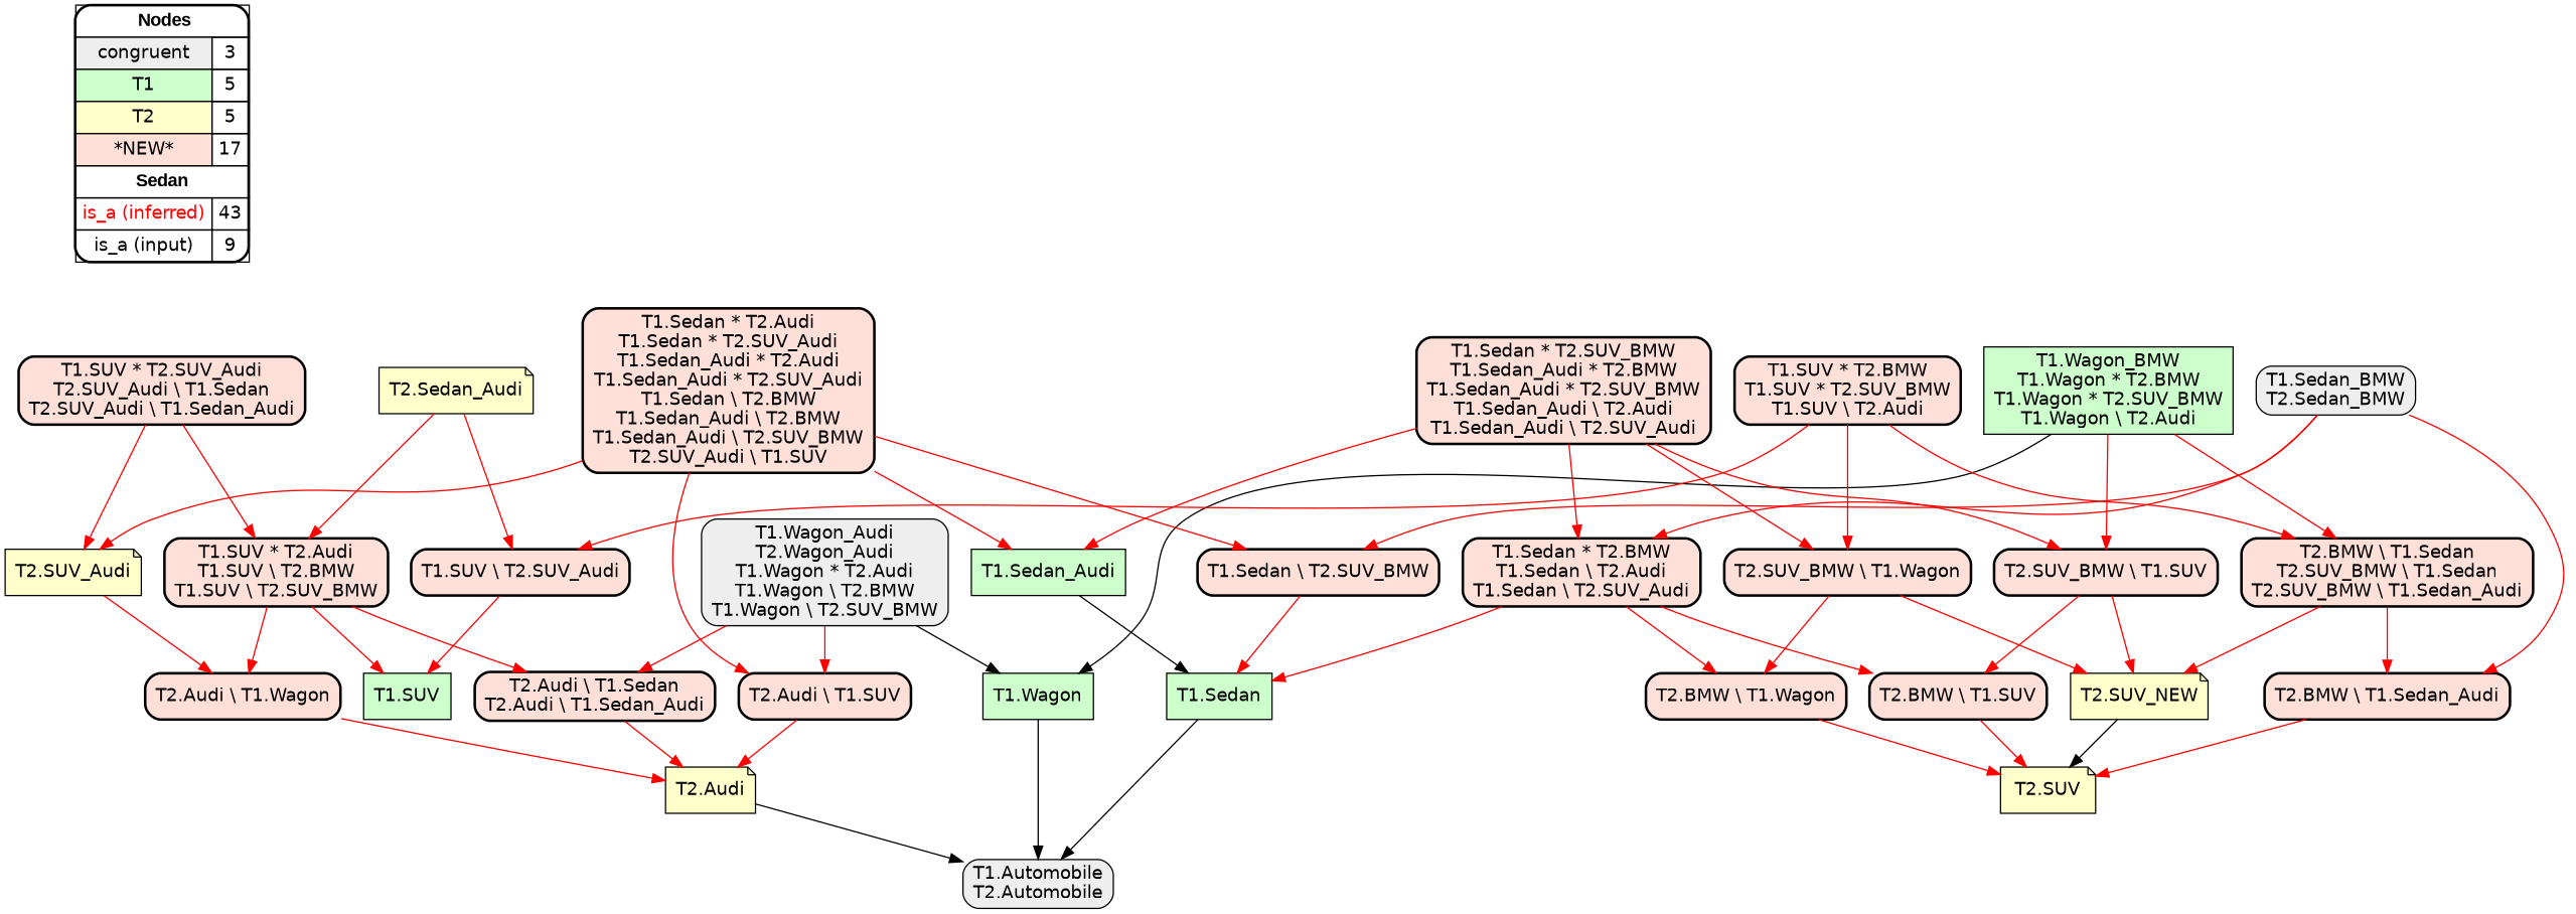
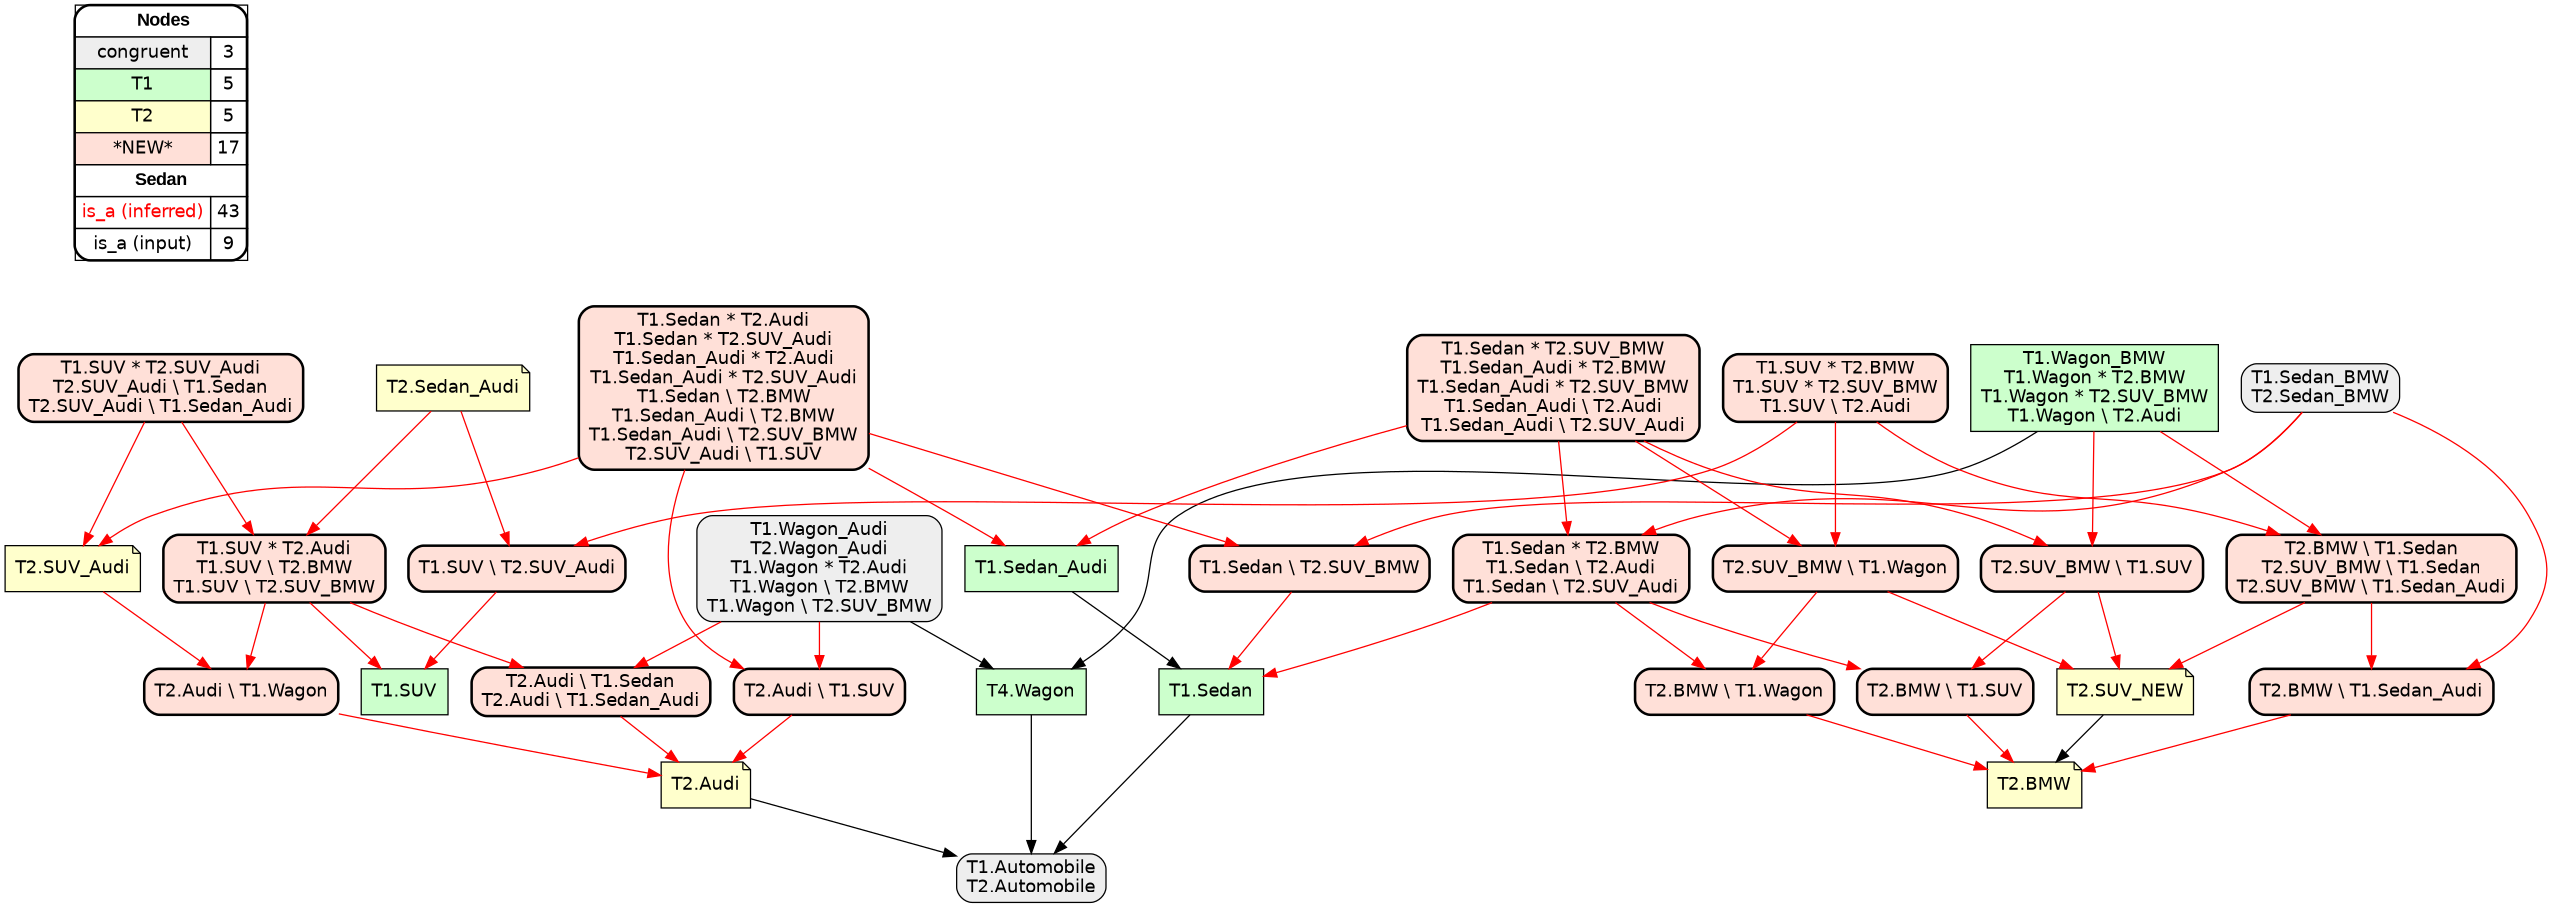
  digraph {
    rankdir=TB
    node [fillcolor="#FFE0D8" fontname=helvetica shape=box style="filled,rounded,bold"]
    edge [arrowhead=normal color="#FF0000" constraint=true penwidth=1 style=solid]
    n1 [fillcolor=white label=<   <TABLE BORDER="0" CELLBORDER="1" CELLSPACING="0" CELLPADDING="4">  <TR> <TD COLSPAN="2"><font face="Arial Black"> Nodes</font></TD> </TR>  <TR>   <TD bgcolor="#EEEEEE" fontname="helvetica">congruent</TD>   <TD>3</TD>   </TR>  <TR>   <TD bgcolor="#CCFFCC" fontname="helvetica">T1</TD>   <TD>5</TD>   </TR>  <TR>   <TD bgcolor="#FFFFCC" fontname="helvetica">T2</TD>   <TD>5</TD>   </TR>  <TR>   <TD bgcolor="#FFE0D8" fontname="helvetica">*NEW*</TD>   <TD>17</TD>   </TR>  <TR> <TD COLSPAN="2"><font face = "Arial Black"> Sedan </font></TD> </TR>  <TR>   <TD><font color ="#FF0000">is_a (inferred)</font></TD><TD>43</TD> </TR> <TR>   <TD><font color ="#000000">is_a (input)</font></TD><TD>9</TD> </TR> </TABLE>   > margin=0]
    "T1.Automobile\nT2.Automobile" [fillcolor="#EEEEEE" style="filled,rounded"]
    "T1.Sedan_BMW\nT2.Sedan_BMW" [fillcolor="#EEEEEE" style="filled,rounded"]
    "T2.BMW \\ T1.Sedan_Audi"
    "T1.Sedan * T2.BMW\nT1.Sedan \\ T2.Audi\nT1.Sedan \\ T2.SUV_Audi"
    "T1.Sedan \\ T2.SUV_BMW"
-   "T2.BMW" [fillcolor="#FFFFCC" shape=note style=filled label="T2.SUV"]
+   "T2.BMW" [fillcolor="#FFFFCC" shape=note style=filled]
    "T1.Sedan" [fillcolor="#CCFFCC" style=filled]
    "T2.BMW \\ T1.SUV"
    "T2.BMW \\ T1.Wagon"
    "T1.Wagon_Audi\nT2.Wagon_Audi\nT1.Wagon * T2.Audi\nT1.Wagon \\ T2.BMW\nT1.Wagon \\ T2.SUV_BMW" [fillcolor="#EEEEEE" style="filled,rounded"]
-   "T1.Wagon" [fillcolor="#CCFFCC" style=filled]
+   "T1.Wagon" [fillcolor="#CCFFCC" style=filled label="T4.Wagon"]
    "T2.Audi \\ T1.Sedan\nT2.Audi \\ T1.Sedan_Audi"
    "T2.Audi \\ T1.SUV"
    "T2.Audi" [fillcolor="#FFFFCC" shape=note style=filled]
    "T1.Wagon_BMW\nT1.Wagon * T2.BMW\nT1.Wagon * T2.SUV_BMW\nT1.Wagon \\ T2.Audi" [fillcolor="#CCFFCC" style=filled]
    "T2.SUV_BMW \\ T1.SUV"
    "T2.BMW \\ T1.Sedan\nT2.SUV_BMW \\ T1.Sedan\nT2.SUV_BMW \\ T1.Sedan_Audi"
    n19 [fillcolor="#FFFFCC" label="T2.SUV_NEW" shape=note style=filled]
    "T1.SUV" [fillcolor="#CCFFCC" style=filled]
    "T1.Sedan_Audi" [fillcolor="#CCFFCC" style=filled]
    "T2.SUV_Audi" [fillcolor="#FFFFCC" shape=note style=filled]
    "T2.Audi \\ T1.Wagon"
    "T2.Sedan_Audi" [fillcolor="#FFFFCC" shape=note style=filled]
    "T1.SUV * T2.Audi\nT1.SUV \\ T2.BMW\nT1.SUV \\ T2.SUV_BMW"
    "T1.SUV \\ T2.SUV_Audi"
    "T1.SUV * T2.BMW\nT1.SUV * T2.SUV_BMW\nT1.SUV \\ T2.Audi"
    "T2.SUV_BMW \\ T1.Wagon"
    "T1.SUV * T2.SUV_Audi\nT2.SUV_Audi \\ T1.Sedan\nT2.SUV_Audi \\ T1.Sedan_Audi"
    "T1.Sedan * T2.SUV_BMW\nT1.Sedan_Audi * T2.BMW\nT1.Sedan_Audi * T2.SUV_BMW\nT1.Sedan_Audi \\ T2.Audi\nT1.Sedan_Audi \\ T2.SUV_Audi"
    "T1.Sedan * T2.Audi\nT1.Sedan * T2.SUV_Audi\nT1.Sedan_Audi * T2.Audi\nT1.Sedan_Audi * T2.SUV_Audi\nT1.Sedan \\ T2.BMW\nT1.Sedan_Audi \\ T2.BMW\nT1.Sedan_Audi \\ T2.SUV_BMW\nT2.SUV_Audi \\ T1.SUV"
    subgraph sub_1 {
      rank=source
      n1
    }
    "T1.Sedan_BMW\nT2.Sedan_BMW" -> "T2.BMW \\ T1.Sedan_Audi"
    "T1.Sedan_BMW\nT2.Sedan_BMW" -> "T1.Sedan * T2.BMW\nT1.Sedan \\ T2.Audi\nT1.Sedan \\ T2.SUV_Audi"
    "T1.Sedan_BMW\nT2.Sedan_BMW" -> "T1.Sedan \\ T2.SUV_BMW"
    "T2.BMW \\ T1.Sedan_Audi" -> "T2.BMW"
    "T1.Sedan * T2.BMW\nT1.Sedan \\ T2.Audi\nT1.Sedan \\ T2.SUV_Audi" -> "T1.Sedan"
    "T1.Sedan * T2.BMW\nT1.Sedan \\ T2.Audi\nT1.Sedan \\ T2.SUV_Audi" -> "T2.BMW \\ T1.SUV"
    "T1.Sedan * T2.BMW\nT1.Sedan \\ T2.Audi\nT1.Sedan \\ T2.SUV_Audi" -> "T2.BMW \\ T1.Wagon"
    "T1.Sedan \\ T2.SUV_BMW" -> "T1.Sedan"
    "T1.Sedan" -> "T1.Automobile\nT2.Automobile" [color="#000000"]
    "T2.BMW \\ T1.SUV" -> "T2.BMW"
    "T2.BMW \\ T1.Wagon" -> "T2.BMW"
    "T1.Wagon_Audi\nT2.Wagon_Audi\nT1.Wagon * T2.Audi\nT1.Wagon \\ T2.BMW\nT1.Wagon \\ T2.SUV_BMW" -> "T1.Wagon" [color="#000000"]
    "T1.Wagon_Audi\nT2.Wagon_Audi\nT1.Wagon * T2.Audi\nT1.Wagon \\ T2.BMW\nT1.Wagon \\ T2.SUV_BMW" -> "T2.Audi \\ T1.Sedan\nT2.Audi \\ T1.Sedan_Audi"
    "T1.Wagon_Audi\nT2.Wagon_Audi\nT1.Wagon * T2.Audi\nT1.Wagon \\ T2.BMW\nT1.Wagon \\ T2.SUV_BMW" -> "T2.Audi \\ T1.SUV"
    "T1.Wagon" -> "T1.Automobile\nT2.Automobile" [color="#000000"]
    "T2.Audi \\ T1.Sedan\nT2.Audi \\ T1.Sedan_Audi" -> "T2.Audi"
    "T2.Audi \\ T1.SUV" -> "T2.Audi"
    "T2.Audi" -> "T1.Automobile\nT2.Automobile" [color="#000000"]
    "T1.Wagon_BMW\nT1.Wagon * T2.BMW\nT1.Wagon * T2.SUV_BMW\nT1.Wagon \\ T2.Audi" -> "T1.Wagon" [color="#000000"]
    "T1.Wagon_BMW\nT1.Wagon * T2.BMW\nT1.Wagon * T2.SUV_BMW\nT1.Wagon \\ T2.Audi" -> "T2.SUV_BMW \\ T1.SUV"
    "T1.Wagon_BMW\nT1.Wagon * T2.BMW\nT1.Wagon * T2.SUV_BMW\nT1.Wagon \\ T2.Audi" -> "T2.BMW \\ T1.Sedan\nT2.SUV_BMW \\ T1.Sedan\nT2.SUV_BMW \\ T1.Sedan_Audi"
    "T2.SUV_BMW \\ T1.SUV" -> "T2.BMW \\ T1.SUV"
    "T2.SUV_BMW \\ T1.SUV" -> n19
    "T2.BMW \\ T1.Sedan\nT2.SUV_BMW \\ T1.Sedan\nT2.SUV_BMW \\ T1.Sedan_Audi" -> "T2.BMW \\ T1.Sedan_Audi"
    "T2.BMW \\ T1.Sedan\nT2.SUV_BMW \\ T1.Sedan\nT2.SUV_BMW \\ T1.Sedan_Audi" -> n19
    n19 -> "T2.BMW" [color="#000000"]
    "T1.Sedan_Audi" -> "T1.Sedan" [color="#000000"]
    "T2.SUV_Audi" -> "T2.Audi \\ T1.Wagon"
    "T2.Audi \\ T1.Wagon" -> "T2.Audi"
    "T2.Sedan_Audi" -> "T1.SUV * T2.Audi\nT1.SUV \\ T2.BMW\nT1.SUV \\ T2.SUV_BMW"
    "T2.Sedan_Audi" -> "T1.SUV \\ T2.SUV_Audi"
    "T1.SUV * T2.Audi\nT1.SUV \\ T2.BMW\nT1.SUV \\ T2.SUV_BMW" -> "T2.Audi \\ T1.Sedan\nT2.Audi \\ T1.Sedan_Audi"
    "T1.SUV * T2.Audi\nT1.SUV \\ T2.BMW\nT1.SUV \\ T2.SUV_BMW" -> "T1.SUV"
    "T1.SUV * T2.Audi\nT1.SUV \\ T2.BMW\nT1.SUV \\ T2.SUV_BMW" -> "T2.Audi \\ T1.Wagon"
    "T1.SUV \\ T2.SUV_Audi" -> "T1.SUV"
    "T1.SUV * T2.BMW\nT1.SUV * T2.SUV_BMW\nT1.SUV \\ T2.Audi" -> "T2.BMW \\ T1.Sedan\nT2.SUV_BMW \\ T1.Sedan\nT2.SUV_BMW \\ T1.Sedan_Audi"
    "T1.SUV * T2.BMW\nT1.SUV * T2.SUV_BMW\nT1.SUV \\ T2.Audi" -> "T1.SUV \\ T2.SUV_Audi"
    "T1.SUV * T2.BMW\nT1.SUV * T2.SUV_BMW\nT1.SUV \\ T2.Audi" -> "T2.SUV_BMW \\ T1.Wagon"
    "T2.SUV_BMW \\ T1.Wagon" -> "T2.BMW \\ T1.Wagon"
    "T2.SUV_BMW \\ T1.Wagon" -> n19
    "T1.SUV * T2.SUV_Audi\nT2.SUV_Audi \\ T1.Sedan\nT2.SUV_Audi \\ T1.Sedan_Audi" -> "T2.SUV_Audi"
    "T1.SUV * T2.SUV_Audi\nT2.SUV_Audi \\ T1.Sedan\nT2.SUV_Audi \\ T1.Sedan_Audi" -> "T1.SUV * T2.Audi\nT1.SUV \\ T2.BMW\nT1.SUV \\ T2.SUV_BMW"
    "T1.Sedan * T2.SUV_BMW\nT1.Sedan_Audi * T2.BMW\nT1.Sedan_Audi * T2.SUV_BMW\nT1.Sedan_Audi \\ T2.Audi\nT1.Sedan_Audi \\ T2.SUV_Audi" -> "T1.Sedan * T2.BMW\nT1.Sedan \\ T2.Audi\nT1.Sedan \\ T2.SUV_Audi"
    "T1.Sedan * T2.SUV_BMW\nT1.Sedan_Audi * T2.BMW\nT1.Sedan_Audi * T2.SUV_BMW\nT1.Sedan_Audi \\ T2.Audi\nT1.Sedan_Audi \\ T2.SUV_Audi" -> "T2.SUV_BMW \\ T1.SUV"
    "T1.Sedan * T2.SUV_BMW\nT1.Sedan_Audi * T2.BMW\nT1.Sedan_Audi * T2.SUV_BMW\nT1.Sedan_Audi \\ T2.Audi\nT1.Sedan_Audi \\ T2.SUV_Audi" -> "T1.Sedan_Audi"
    "T1.Sedan * T2.SUV_BMW\nT1.Sedan_Audi * T2.BMW\nT1.Sedan_Audi * T2.SUV_BMW\nT1.Sedan_Audi \\ T2.Audi\nT1.Sedan_Audi \\ T2.SUV_Audi" -> "T2.SUV_BMW \\ T1.Wagon"
    "T1.Sedan * T2.Audi\nT1.Sedan * T2.SUV_Audi\nT1.Sedan_Audi * T2.Audi\nT1.Sedan_Audi * T2.SUV_Audi\nT1.Sedan \\ T2.BMW\nT1.Sedan_Audi \\ T2.BMW\nT1.Sedan_Audi \\ T2.SUV_BMW\nT2.SUV_Audi \\ T1.SUV" -> "T1.Sedan \\ T2.SUV_BMW"
    "T1.Sedan * T2.Audi\nT1.Sedan * T2.SUV_Audi\nT1.Sedan_Audi * T2.Audi\nT1.Sedan_Audi * T2.SUV_Audi\nT1.Sedan \\ T2.BMW\nT1.Sedan_Audi \\ T2.BMW\nT1.Sedan_Audi \\ T2.SUV_BMW\nT2.SUV_Audi \\ T1.SUV" -> "T2.Audi \\ T1.SUV"
    "T1.Sedan * T2.Audi\nT1.Sedan * T2.SUV_Audi\nT1.Sedan_Audi * T2.Audi\nT1.Sedan_Audi * T2.SUV_Audi\nT1.Sedan \\ T2.BMW\nT1.Sedan_Audi \\ T2.BMW\nT1.Sedan_Audi \\ T2.SUV_BMW\nT2.SUV_Audi \\ T1.SUV" -> "T1.Sedan_Audi"
    "T1.Sedan * T2.Audi\nT1.Sedan * T2.SUV_Audi\nT1.Sedan_Audi * T2.Audi\nT1.Sedan_Audi * T2.SUV_Audi\nT1.Sedan \\ T2.BMW\nT1.Sedan_Audi \\ T2.BMW\nT1.Sedan_Audi \\ T2.SUV_BMW\nT2.SUV_Audi \\ T1.SUV" -> "T2.SUV_Audi"
  }
